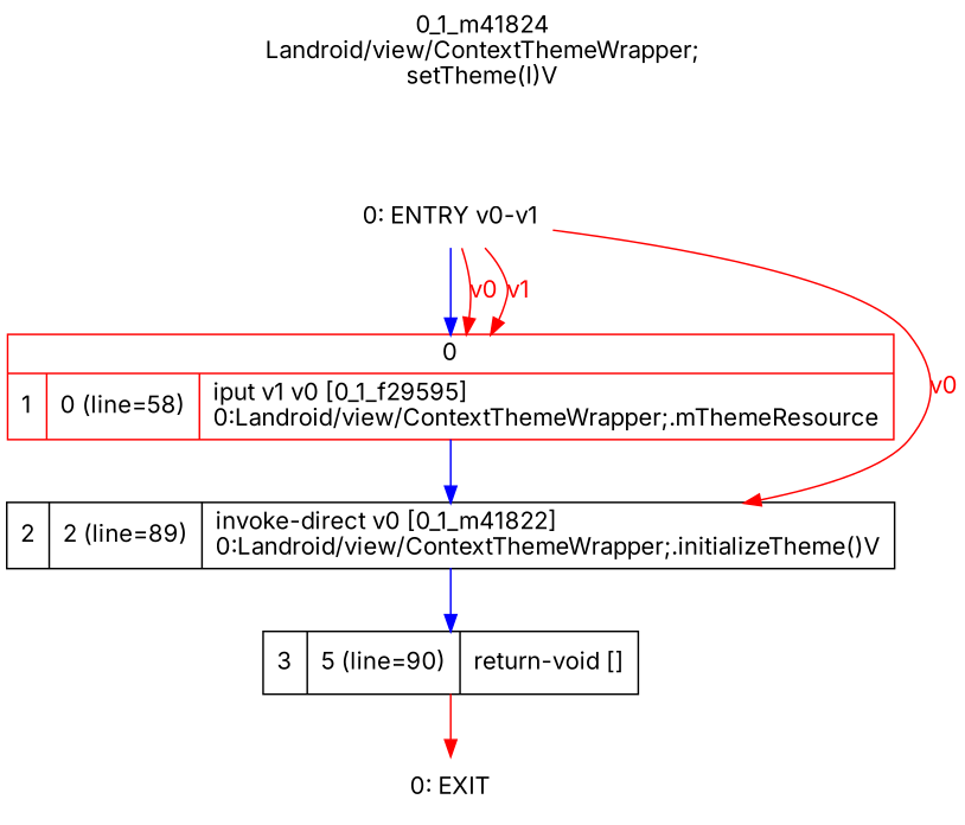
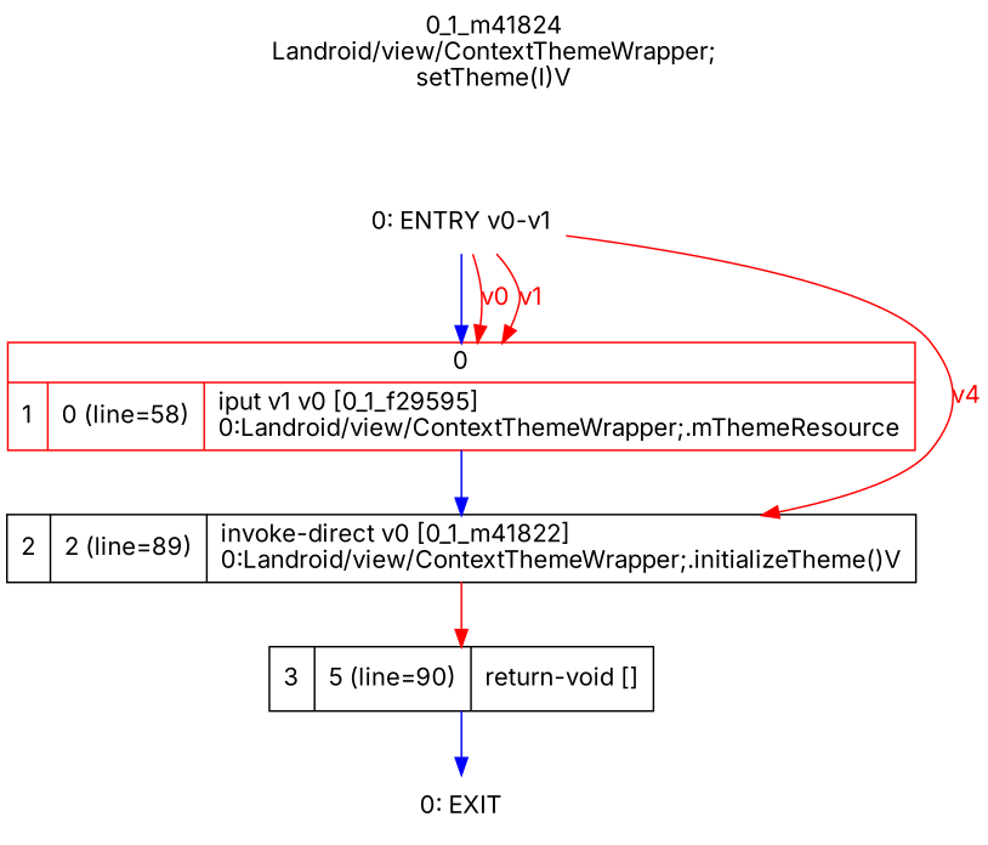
  digraph {
    fontname=Inter
    label="0_1_m41824\nLandroid/view/ContextThemeWrapper;\nsetTheme(I)V"
    labelloc=t
    rankdir=UD
    node [fontname=Inter shape=record]
    edge [color=blue fontcolor=blue fontname=Inter weight=100]
    n1 [label="0: ENTRY v0-v1" shape=plaintext]
    n2 [color=red label="{0|{1|0 (line=58)|iput v1 v0 [0_1_f29595]\l0:Landroid/view/ContextThemeWrapper;.mThemeResource\l}}"]
    n3 [label="2|2 (line=89)|invoke-direct v0 [0_1_m41822]\l0:Landroid/view/ContextThemeWrapper;.initializeTheme()V\l"]
    n4 [label="3|5 (line=90)|return-void []\l"]
    n5 [label="0: EXIT" shape=plaintext]
    n1 -> n2
    n1 -> n2 [color=red fontcolor=red label=v0 weight=""]
    n1 -> n2 [color=red fontcolor=red label=v1 weight=""]
-   n1 -> n3 [color=red fontcolor=red label=v0 weight=""]
+   n1 -> n3 [color=red fontcolor=red label=v4 weight=""]
    n2 -> n3
-   n3 -> n4
-   n4 -> n5 [color=red]
+   n3 -> n4 [color=red]
+   n4 -> n5
  }
